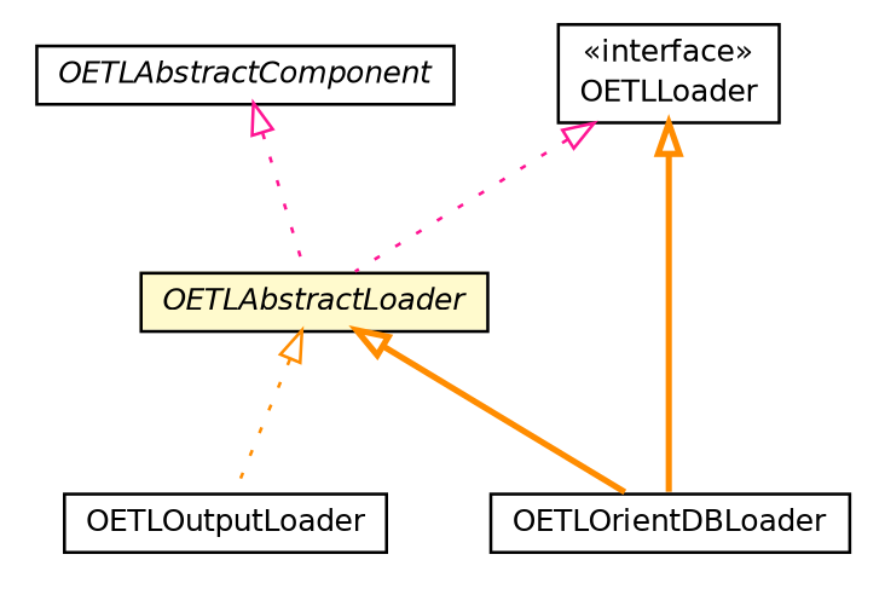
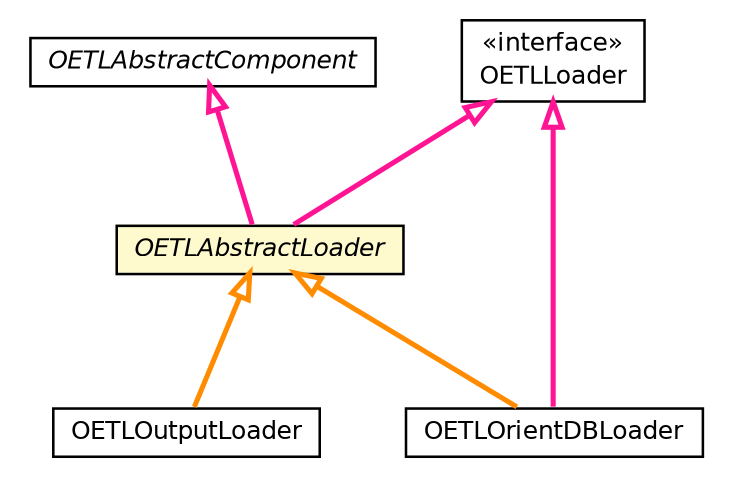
  digraph {
    nodesep=0.25
    ranksep=0.5
    node [fontcolor=black fontname=Helvetica fontsize=10.0 shape=plaintext]
    edge [arrowtail=empty color=darkorange dir=back fontname=Helvetica fontsize=10 headport=p labelfontname=Helvetica labelfontsize=10 style=bold tailport=p]
    n1 [label=<<table title="com.orientechnologies.orient.etl.OETLAbstractComponent" border="0" cellborder="1" cellspacing="0" cellpadding="2" port="p" href="../OETLAbstractComponent.html"> 		<tr><td><table border="0" cellspacing="0" cellpadding="1"> <tr><td align="center" balign="center"><font face="Helvetica-Oblique"> OETLAbstractComponent </font></td></tr> 		</table></td></tr> 		</table>>]
    n2 [label=<<table title="com.orientechnologies.orient.etl.loader.OETLAbstractLoader" border="0" cellborder="1" cellspacing="0" cellpadding="2" port="p" bgcolor="lemonChiffon" href="./OETLAbstractLoader.html"> 		<tr><td><table border="0" cellspacing="0" cellpadding="1"> <tr><td align="center" balign="center"><font face="Helvetica-Oblique"> OETLAbstractLoader </font></td></tr> 		</table></td></tr> 		</table>>]
    n3 [label=<<table title="com.orientechnologies.orient.etl.loader.OETLOrientDBLoader" border="0" cellborder="1" cellspacing="0" cellpadding="2" port="p" href="./OETLOrientDBLoader.html"> 		<tr><td><table border="0" cellspacing="0" cellpadding="1"> <tr><td align="center" balign="center"> OETLOrientDBLoader </td></tr> 		</table></td></tr> 		</table>>]
    n4 [label=<<table title="com.orientechnologies.orient.etl.loader.OETLOutputLoader" border="0" cellborder="1" cellspacing="0" cellpadding="2" port="p" href="./OETLOutputLoader.html"> 		<tr><td><table border="0" cellspacing="0" cellpadding="1"> <tr><td align="center" balign="center"> OETLOutputLoader </td></tr> 		</table></td></tr> 		</table>>]
    n5 [label=<<table title="com.orientechnologies.orient.etl.loader.OETLLoader" border="0" cellborder="1" cellspacing="0" cellpadding="2" port="p" href="./OETLLoader.html"> 		<tr><td><table border="0" cellspacing="0" cellpadding="1"> <tr><td align="center" balign="center"> &#171;interface&#187; </td></tr> <tr><td align="center" balign="center"> OETLLoader </td></tr> 		</table></td></tr> 		</table>>]
-   n1 -> n2 [color=deeppink style=dotted]
+   n1 -> n2 [color=deeppink]
    n2 -> n3
-   n2 -> n4 [style=dotted]
-   n5 -> n2 [color=deeppink style=dotted]
-   n5 -> n3
+   n2 -> n4
+   n5 -> n2 [color=deeppink]
+   n5 -> n3 [color=deeppink]
  }
